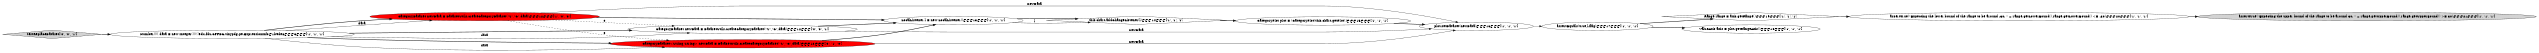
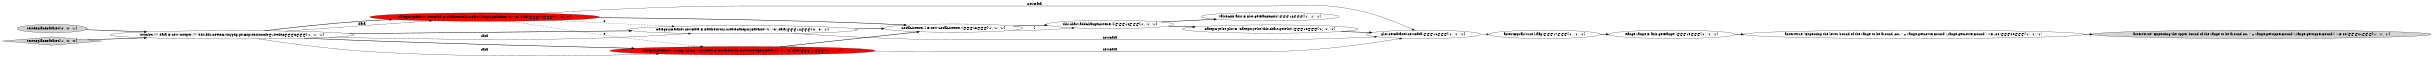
  digraph {
    rankdir=LR
    node [fillcolor=white shape=ellipse style=filled]
    edge [style=bold]
    n1 [fillcolor=red label="CategoryDataset newData = DatasetUtils.createCategoryDataset(\"S\",\"C\",data)@@@12@@@['1', '0', '0']"]
    n2 [label="plot.setDataset(newData)@@@16@@@['1', '1', '1']"]
    n3 [label="CategoryDataset newData = DatasetUtils.createCategoryDataset(\"S\",\"C\",data)@@@12@@@['0', '0', '1']"]
    n4 [fillcolor=red label="CategoryDataset<String,String> newData = DatasetUtils.createCategoryDataset(\"S\",\"C\",data)@@@12@@@['0', '1', '0']"]
    n5 [label="LocalListener l = new LocalListener()@@@13@@@['1', '1', '1']"]
    n6 [label="assertEquals(true,l.flag)@@@17@@@['1', '1', '1']"]
-   n7 [label="this.chart.addChangeListener(l)@@@14@@@['1', '1', '1']" shape=diamond]
-   n8 [label="Range range = axis.getRange()@@@19@@@['1', '1', '1']" shape=diamond]
+   n7 [label="this.chart.addChangeListener(l)@@@14@@@['1', '1', '1']"]
+   n8 [label="Range range = axis.getRange()@@@19@@@['1', '1', '1']"]
    n9 [label="assertTrue(\"Expecting the lower bound of the range to be around -30: \" + range.getLowerBound(),range.getLowerBound() <= -30)@@@20@@@['1', '1', '1']"]
    n10 [fillcolor=lightgray label="assertTrue(\"Expecting the upper bound of the range to be around 30: \" + range.getUpperBound(),range.getUpperBound() >= 30)@@@21@@@['1', '1', '1']"]
    n11 [label="CategoryPlot plot = (CategoryPlot)this.chart.getPlot()@@@15@@@['1', '1', '1']"]
    n12 [label="ValueAxis axis = plot.getRangeAxis()@@@18@@@['1', '1', '1']"]
    n13 [label="Number(((( data = new Integer((((((edu.fdu.CPPDG.tinypdg.pe.ExpressionInfo@1b9de8@@@3@@@['1', '1', '1']"]
-   n14 [fillcolor=lightgray label="testReplaceDataset['0', '0', '1']" shape=diamond]
+   n14 [fillcolor=lightgray label="testReplaceDataset['0', '0', '1']"]
+   n15 [fillcolor=lightgray label="testReplaceDataset['1', '0', '0']" shape=diamond]
    n1 -> n2 [label=newData style=solid]
    n1 -> n3 [label=0 style=dashed]
    n1 -> n4 [label=0 style=dashed]
    n1 -> n5
    n2 -> n6 [style=solid]
    n3 -> n2 [label=newData style=solid]
    n3 -> n5
    n4 -> n2 [label=newData style=solid]
    n4 -> n5
    n5 -> n7
    n5 -> n7 [label=l style=solid]
    n6 -> n8
-   n6 -> n12
+   n7 -> n12
    n7 -> n11
    n8 -> n9
    n9 -> n10
    n11 -> n2
    n13 -> n1 [label=data style=solid]
    n13 -> n1
    n13 -> n3
    n13 -> n3 [label=data style=solid]
    n13 -> n4
    n13 -> n4 [label=data style=solid]
    n14 -> n13
+   n15 -> n13
  }
